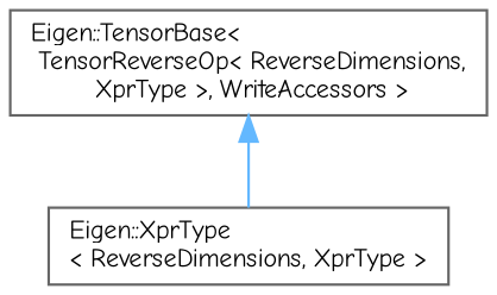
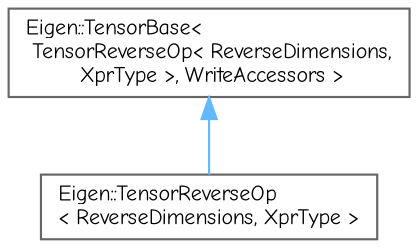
  digraph {
    rankdir=TB
    fontname="Comic Neue"
    node [color=grey40 fillcolor=white fontname="Comic Neue" fontsize=10 shape=box style=filled]
    n1 [height=0.2 label="Eigen::TensorBase\<\l TensorReverseOp\< ReverseDimensions,\l XprType \>, WriteAccessors \>" width=0.4]
-   n2 [height=0.2 label="Eigen::XprType\l\< ReverseDimensions, XprType \>" width=0.4]
+   n2 [height=0.2 label="Eigen::TensorReverseOp\l\< ReverseDimensions, XprType \>" width=0.4]
    n1 -> n2 [color=steelblue1 dir=back fontname="Comic Neue" fontsize=10 labelfontname=Helvetica labelfontsize=10 style=solid]
  }
